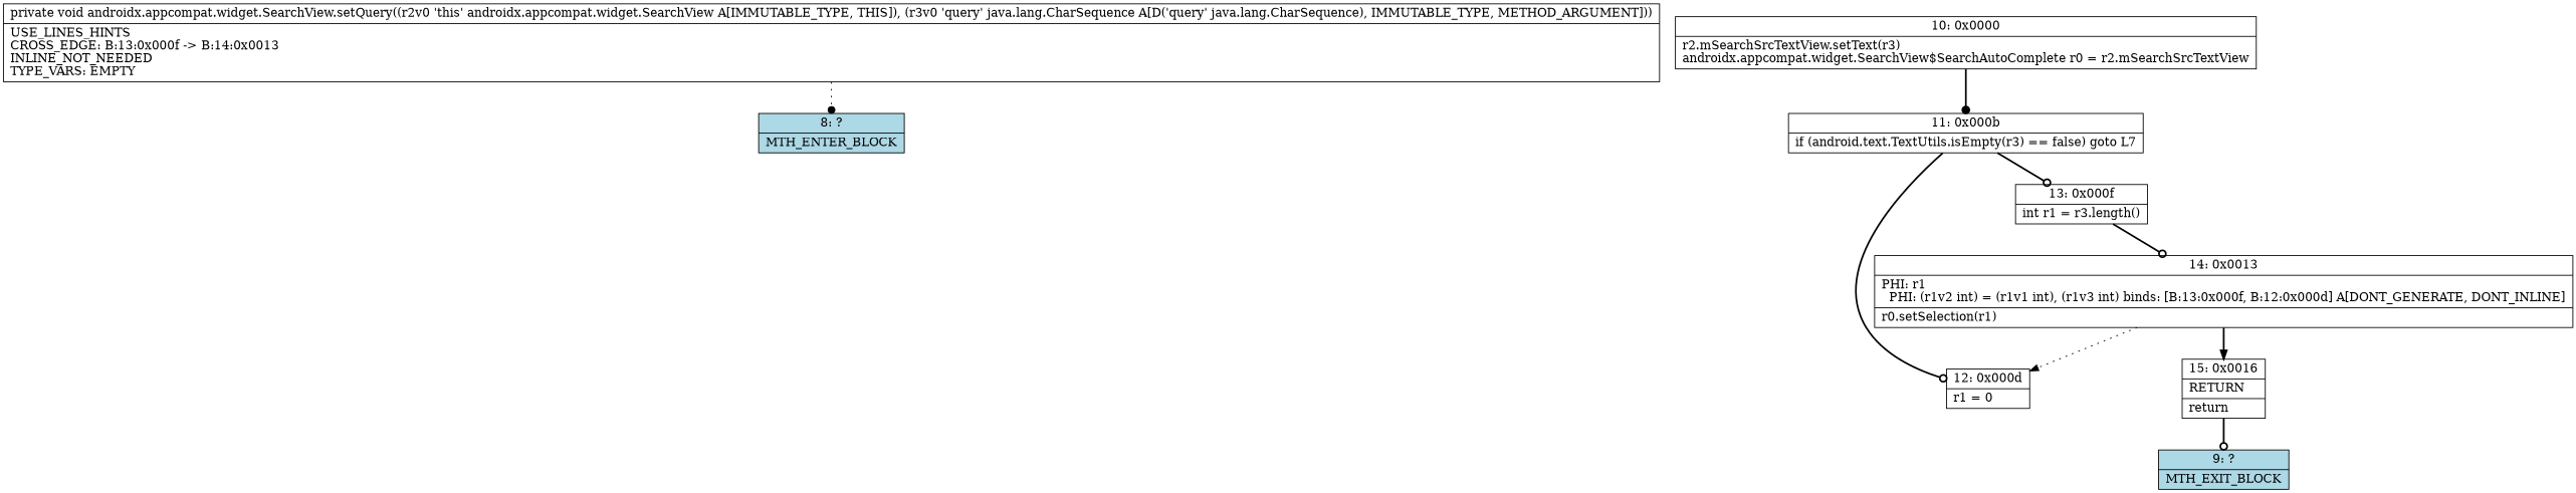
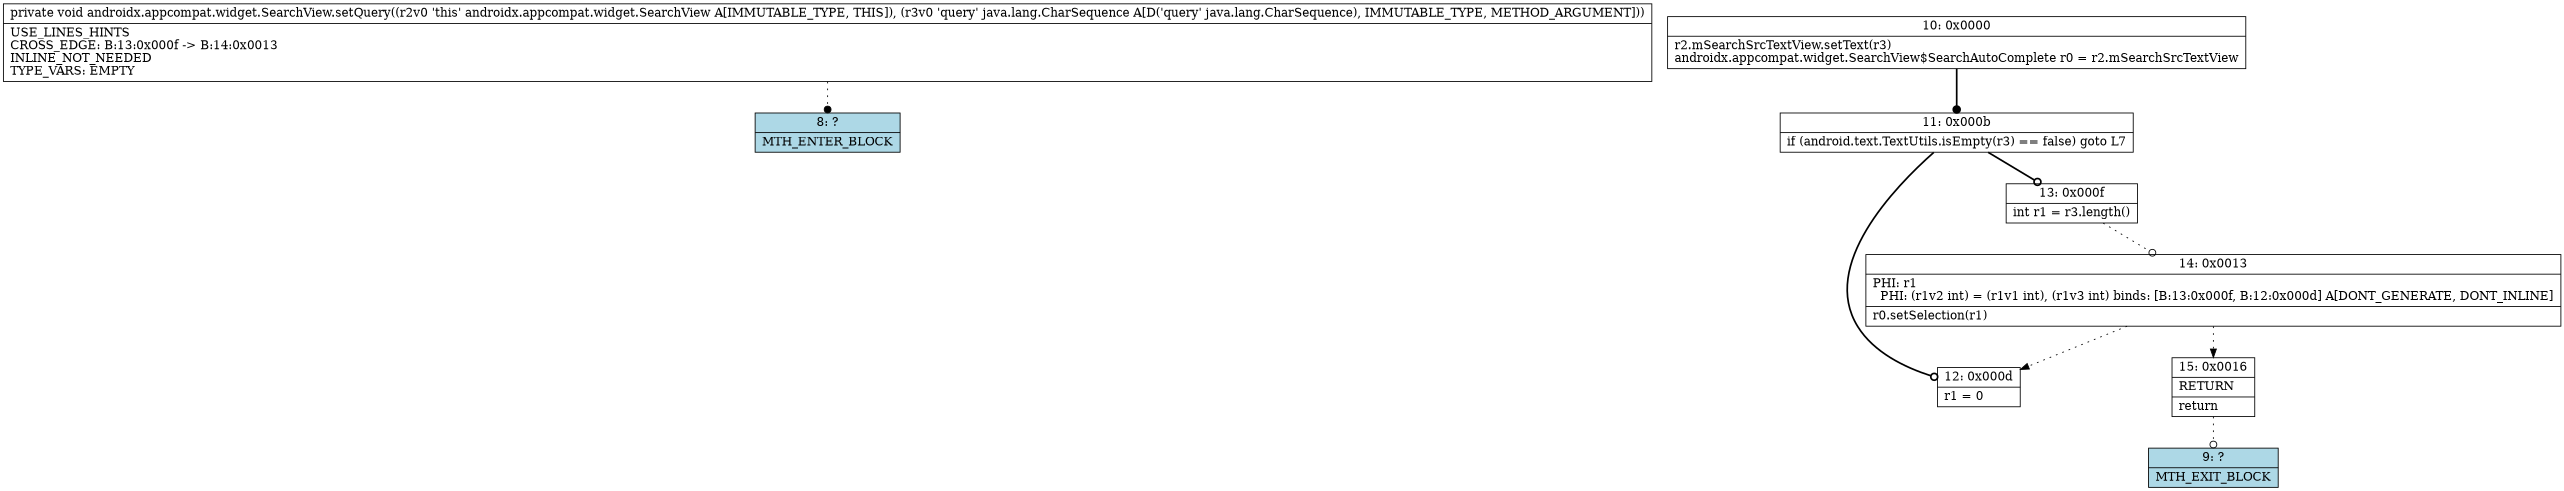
  digraph {
    node [fillcolor=white shape=record style=filled]
    edge [arrowhead=odot style=bold]
    n1 [fillcolor=lightblue label="{8\:\ ?|MTH_ENTER_BLOCK\l}"]
    n2 [label="{10\:\ 0x0000|r2.mSearchSrcTextView.setText(r3)\landroidx.appcompat.widget.SearchView$SearchAutoComplete r0 = r2.mSearchSrcTextView\l}"]
    n3 [label="{11\:\ 0x000b|if (android.text.TextUtils.isEmpty(r3) == false) goto L7\l}"]
    n4 [label="{12\:\ 0x000d|r1 = 0\l}"]
    n5 [label="{13\:\ 0x000f|int r1 = r3.length()\l}"]
    n6 [label="{14\:\ 0x0013|PHI: r1 \l  PHI: (r1v2 int) = (r1v1 int), (r1v3 int) binds: [B:13:0x000f, B:12:0x000d] A[DONT_GENERATE, DONT_INLINE]\l|r0.setSelection(r1)\l}"]
    n7 [label="{15\:\ 0x0016|RETURN\l|return\l}"]
    n8 [fillcolor=lightblue label="{9\:\ ?|MTH_EXIT_BLOCK\l}"]
    n9 [label="{private void androidx.appcompat.widget.SearchView.setQuery((r2v0 'this' androidx.appcompat.widget.SearchView A[IMMUTABLE_TYPE, THIS]), (r3v0 'query' java.lang.CharSequence A[D('query' java.lang.CharSequence), IMMUTABLE_TYPE, METHOD_ARGUMENT]))  | USE_LINES_HINTS\lCROSS_EDGE: B:13:0x000f \-\> B:14:0x0013\lINLINE_NOT_NEEDED\lTYPE_VARS: EMPTY\l}"]
    n2 -> n3 [arrowhead=dot]
    n3 -> n4
    n3 -> n5
-   n5 -> n6
+   n5 -> n6 [style=dotted]
    n6 -> n4 [arrowhead=normal style=dotted]
-   n6 -> n7 [arrowhead=normal]
-   n7 -> n8
+   n6 -> n7 [arrowhead=normal style=dotted]
+   n7 -> n8 [style=dotted]
    n9 -> n1 [arrowhead=dot style=dotted]
  }
